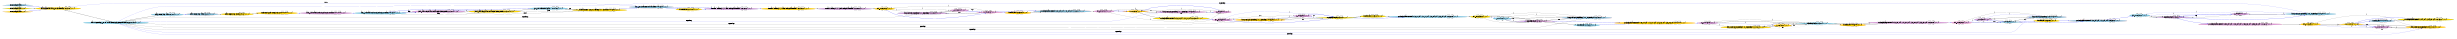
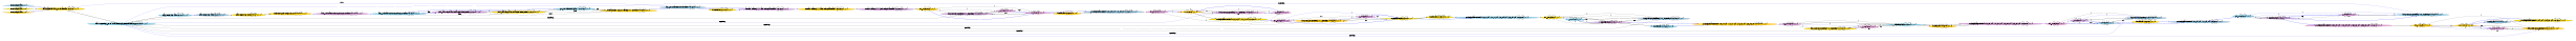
  digraph {
    rankdir=LR
    node [color=gray40 fillcolor=gold shape=ellipse style=filled]
    edge [color=black style=bold]
    n1 [color=teal fillcolor=plum label="driver.process(topic1,expectedKeys(i(,\"X\" + expectedKeys(i()@@@24@@@['1', '1', '1']"]
    n2 [color=brown fillcolor=plum label="i++@@@23@@@['1', '1', '1']"]
    n3 [color=red fillcolor=plum label="i < 2@@@22@@@['1', '1', '1']" shape=diamond]
    n4 [color=teal fillcolor=skyblue label="i++@@@41@@@['1', '1', '1']"]
    n5 [color=red fillcolor=skyblue label="driver.process(topic2,expectedKeys(i(,\"YY\" + expectedKeys(i()@@@42@@@['1', '1', '1']"]
    n6 [fillcolor=plum label="i < expectedKeys.length@@@40@@@['1', '1', '1']" shape=diamond]
    n7 [color=teal fillcolor=skyblue label="driver.flushState()@@@46@@@['0', '1', '0']"]
    n8 [color=red label="proc.checkAndClearProcessResult(\"0:(X0+YY0<-null)\",\"1:(X1+YY1<-null)\",\"2:(X2+YY2<-null)\",\"3:(X3+YY3<-null)\")@@@44@@@['1', '1', '1']"]
    n9 [color=teal label="proc.checkAndClearProcessResult(\"0:(X0+Y0<-null)\",\"1:(X1+Y1<-null)\")@@@32@@@['1', '1', '1']"]
    n10 [color=brown fillcolor=plum label="int i = 0@@@33@@@['1', '1', '1']"]
    n11 [color=red label="driver.process(topic1,expectedKeys(i(,\"X\" + expectedKeys(i()@@@36@@@['1', '1', '1']"]
    n12 [fillcolor=plum label="i++@@@35@@@['1', '1', '1']"]
    n13 [color=teal label="i < expectedKeys.length@@@34@@@['1', '1', '1']" shape=diamond]
    n14 [label="driver.process(topic1,expectedKeys(i(,\"X\" + expectedKeys(i()@@@48@@@['1', '1', '1']"]
-   n15 [color=red label="i++@@@47@@@['1', '1', '1']"]
+   n15 [color=red fillcolor=plum label="i++@@@47@@@['1', '1', '1']"]
    n16 [color=teal fillcolor=skyblue label="i < expectedKeys.length@@@46@@@['1', '1', '1']" shape=diamond]
    n17 [color=red fillcolor=skyblue label="driver = new KStreamTestDriver(builder,stateDir)@@@16@@@['1', '1', '1']"]
    n18 [color=teal fillcolor=plum label="assertFalse(((KTableImpl<?,?,?>)table1).sendingOldValueEnabled())@@@18@@@['1', '1', '1']"]
    n19 [label="driver.setTime(0L)@@@17@@@['1', '0', '1']"]
    n20 [color=brown label="assertFalse(((KTableImpl<?,?,?>)table2).sendingOldValueEnabled())@@@19@@@['1', '1', '1']"]
    n21 [color=teal fillcolor=plum label="assertFalse(((KTableImpl<?,?,?>)joined).sendingOldValueEnabled())@@@20@@@['1', '1', '1']"]
    n22 [color=brown label="int i = 0@@@21@@@['1', '1', '1']"]
    n23 [color=teal label="driver.flushState()@@@39@@@['0', '1', '0']"]
    n24 [fillcolor=skyblue label="proc.checkAndClearProcessResult(\"0:(X0+Y0<-null)\",\"1:(X1+Y1<-null)\",\"2:(X2+null<-null)\",\"3:(X3+null<-null)\")@@@38@@@['1', '1', '1']"]
    n25 [fillcolor=plum label="proc.checkAndClearProcessResult(\"0:(X0+YY0<-null)\",\"1:(X1+YY1<-null)\",\"2:(X2+YY2<-null)\",\"3:(X3+YY3<-null)\")@@@50@@@['1', '1', '1']"]
    n26 [color=red label="driver.flushState()@@@53@@@['0', '1', '0']"]
    n27 [color=red fillcolor=plum label="int i = 0@@@51@@@['1', '1', '1']"]
    n28 [color=brown fillcolor=plum label="proc.checkAndClearProcessResult(\"0:(XX0+null<-null)\",\"1:(XX1+null<-null)\",\"2:(XX2+YY2<-null)\",\"3:(XX3+YY3<-null)\")@@@62@@@['1', '1', '1']"]
    n29 [color=red label="int i = 1@@@69@@@['1', '1', '0']"]
    n30 [color=brown fillcolor=plum label="int i = 0@@@27@@@['1', '1', '1']"]
    n31 [color=red label="i < 2@@@28@@@['1', '1', '1']" shape=diamond]
    n32 [fillcolor=plum label="driver.process(topic2,expectedKeys(i(,\"Y\" + expectedKeys(i()@@@30@@@['1', '1', '1']"]
    n33 [color=brown fillcolor=plum label="i++@@@29@@@['1', '1', '1']"]
    n34 [color=teal fillcolor=plum label="i < expectedKeys.length@@@58@@@['1', '1', '1']" shape=diamond]
    n35 [color=teal fillcolor=plum label="i++@@@59@@@['1', '1', '1']"]
    n36 [fillcolor=skyblue label="driver.process(topic1,expectedKeys(i(,\"XX\" + expectedKeys(i()@@@60@@@['1', '1', '1']"]
    n37 [fillcolor=skyblue label="testNotSendingOldValue['0', '0', '1']" shape=diamond]
    n38 [label="final KStreamBuilder builder = new KStreamBuilder()@@@3@@@['1', '1', '1']"]
    n39 [color=teal fillcolor=skyblue label="final int(( expectedKeys = new int((((edu.fdu.CPPDG.tinypdg.pe.ExpressionInfo@b26888@@@4@@@['1', '1', '1']"]
    n40 [fillcolor=plum label="int i = 0@@@45@@@['1', '1', '1']"]
    n41 [fillcolor=plum label="joined = table1.outerJoin(table2,MockValueJoiner.STRING_JOINER)@@@13@@@['1', '1', '0']"]
    n42 [fillcolor=skyblue label="proc = new MockProcessorSupplier<>()@@@14@@@['1', '1', '1']"]
    n43 [label="joined = table1.leftJoin(table2,MockValueJoiner.STRING_JOINER)@@@13@@@['0', '0', '1']"]
    n44 [label="builder.addProcessor(\"proc\",proc,((KTableImpl<?,?,?>)joined).name)@@@15@@@['1', '1', '1']"]
    n45 [color=brown label="i < 3@@@70@@@['1', '1', '0']" shape=diamond]
    n46 [fillcolor=plum label="i++@@@71@@@['1', '1', '0']"]
    n47 [color=red label="driver.process(topic1,expectedKeys(i(,null)@@@72@@@['1', '1', '0']"]
    n48 [color=teal label="proc.checkAndClearProcessResult(\"1:(null<-null)\",\"2:(null+YY2<-null)\")@@@75@@@['1', '1', '0']"]
    n49 [color=red fillcolor=skyblue label="driver.flushState()@@@74@@@['0', '1', '0']"]
    n50 [color=teal fillcolor=plum label="i++@@@53@@@['1', '1', '1']"]
    n51 [color=brown fillcolor=skyblue label="i < 2@@@52@@@['1', '1', '1']" shape=diamond]
    n52 [color=red fillcolor=skyblue label="driver.process(topic2,expectedKeys(i(,null)@@@54@@@['1', '1', '1']"]
    n53 [color=red fillcolor=skyblue label="proc.checkAndClearProcessResult(\"0:(X0+null<-null)\",\"1:(X1+null<-null)\")@@@56@@@['1', '1', '1']"]
    n54 [label="driver.flushState()@@@60@@@['0', '1', '0']"]
    n55 [fillcolor=plum label="table1 = builder.table(intSerde,stringSerde,topic1,storeName1)@@@11@@@['1', '1', '1']"]
    n56 [color=teal fillcolor=skyblue label="table2 = builder.table(intSerde,stringSerde,topic2,storeName2)@@@12@@@['1', '1', '1']"]
    n57 [color=red label="driver.flushState()@@@25@@@['0', '1', '0']"]
    n58 [color=red fillcolor=skyblue label="proc.checkAndClearProcessResult(\"0:(X0+null<-null)\",\"1:(X1+null<-null)\")@@@26@@@['1', '1', '1']"]
    n59 [color=brown label="MockProcessorSupplier<Integer,String> proc@@@10@@@['1', '1', '1']"]
    n60 [color=teal label="testNotSendingOldValue['1', '0', '0']" shape=diamond]
    n61 [color=teal label="int i = 0@@@39@@@['1', '1', '1']"]
    n62 [fillcolor=skyblue label="KTable<Integer,String> table1@@@7@@@['1', '1', '1']"]
    n63 [color=red fillcolor=skyblue label="KTable<Integer,String> table2@@@8@@@['1', '1', '1']"]
    n64 [color=teal fillcolor=skyblue label="int i = 0@@@57@@@['1', '1', '1']"]
    n65 [color=brown label="testNotSendingOldValue['0', '1', '0']" shape=diamond]
    n66 [label="KTable<Integer,String> joined@@@9@@@['1', '1', '1']"]
    n1 -> n2
    n2 -> n1 [label=i style=solid]
    n2 -> n3 [color=blue label=i style=solid]
    n2 -> n3 [color=blue]
    n3 -> n1 [color=blue label=true style=dotted]
    n3 -> n1
    n3 -> n2 [label=true style=dotted]
    n3 -> n57 [color=blue]
    n3 -> n58 [color=blue]
    n4 -> n5 [label=i style=solid]
    n4 -> n6 [color=blue label=i style=solid]
    n4 -> n6
    n5 -> n4
    n6 -> n4 [color=blue label=true style=dotted]
    n6 -> n5 [color=blue label=true style=dotted]
    n6 -> n5
    n6 -> n7
    n6 -> n8 [color=blue]
    n7 -> n8 [color=blue]
    n8 -> n40 [color=blue]
    n9 -> n10 [color=blue]
    n10 -> n11 [color=blue label=i style=solid]
    n10 -> n12 [label=proc style=solid]
    n10 -> n13 [color=blue label=i style=solid]
    n10 -> n13 [color=blue]
    n11 -> n12
    n12 -> n11 [color=blue label=i style=solid]
    n12 -> n13 [color=blue label=i style=solid]
    n12 -> n13 [color=blue]
    n13 -> n11
    n13 -> n11 [label=true style=dotted]
    n13 -> n12 [color=blue label=true style=dotted]
    n13 -> n23
    n13 -> n24 [color=blue]
    n14 -> n15
    n15 -> n14 [color=blue label=i style=solid]
    n15 -> n16 [label=i style=solid]
    n15 -> n16
    n16 -> n14 [label=true style=dotted]
    n16 -> n14
    n16 -> n15 [label=true style=dotted]
    n16 -> n25
    n16 -> n26
    n17 -> n18 [color=blue]
    n17 -> n19 [color=blue]
    n18 -> n20 [color=blue]
    n19 -> n18 [color=blue]
    n20 -> n21
    n21 -> n22
    n22 -> n1 [label=i style=solid]
    n22 -> n2 [label=i style=solid]
    n22 -> n3 [label=i style=solid]
    n22 -> n3 [color=blue]
    n23 -> n24
    n24 -> n61
    n25 -> n27 [color=blue]
    n26 -> n25
    n27 -> n50 [color=blue label=i style=solid]
    n27 -> n51 [label=i style=solid]
    n27 -> n51 [color=blue]
    n27 -> n52 [label=i style=solid]
    n28 -> n29
    n29 -> n45
    n29 -> n45 [label=i style=solid]
    n29 -> n46 [color=blue label=i style=solid]
    n29 -> n47 [label=i style=solid]
    n30 -> n31 [color=blue label=i style=solid]
    n30 -> n31 [color=blue]
    n30 -> n32 [label=i style=solid]
    n30 -> n33 [label=i style=solid]
    n31 -> n9
    n31 -> n32
    n31 -> n32 [label=true style=dotted]
    n31 -> n33 [label=true style=dotted]
    n32 -> n33 [color=blue]
    n33 -> n31 [color=blue]
    n33 -> n31 [label=i style=solid]
    n33 -> n32 [label=i style=solid]
    n34 -> n28 [color=blue]
    n34 -> n35 [color=blue label=true style=dotted]
    n34 -> n36 [label=true style=dotted]
    n34 -> n36 [color=blue]
    n35 -> n34 [label=i style=solid]
    n35 -> n34 [color=blue]
    n35 -> n36 [color=blue label=i style=solid]
    n36 -> n35
    n37 -> n38 [color=blue]
    n38 -> n17 [color=blue label=builder style=solid]
    n38 -> n39
    n39 -> n1 [label=expectedKeys style=solid]
    n39 -> n5 [label=expectedKeys style=solid]
    n39 -> n11 [label=expectedKeys style=solid]
    n39 -> n14 [label=expectedKeys style=solid]
    n39 -> n32 [color=blue label=expectedKeys style=solid]
    n39 -> n36 [color=blue label=expectedKeys style=solid]
    n39 -> n47 [color=blue label=expectedKeys style=solid]
    n39 -> n52 [color=blue label=expectedKeys style=solid]
    n39 -> n62
    n40 -> n14 [label=i style=solid]
    n40 -> n15 [color=blue label=i style=solid]
    n40 -> n16
    n40 -> n16 [label=i style=solid]
    n41 -> n42 [color=blue]
    n41 -> n43 [label=0 style=dashed]
    n41 -> n44 [label=joined style=solid]
    n42 -> n44 [label=proc style=solid]
    n42 -> n44
    n43 -> n42
    n43 -> n44 [label=joined style=solid]
    n44 -> n17 [color=blue]
    n45 -> n46 [color=blue label=true style=dotted]
    n45 -> n47 [color=blue label=true style=dotted]
    n45 -> n47
    n45 -> n48 [color=blue]
    n45 -> n49 [color=blue]
    n46 -> n45 [color=blue]
    n46 -> n45 [label=i style=solid]
    n46 -> n47 [label=i style=solid]
    n47 -> n46
    n49 -> n48
    n50 -> n51 [label=i style=solid]
    n50 -> n51 [color=blue]
    n50 -> n52 [color=blue label=i style=solid]
    n51 -> n50 [color=blue label=true style=dotted]
    n51 -> n52 [label=true style=dotted]
    n51 -> n52
    n51 -> n53 [color=blue]
    n51 -> n54 [color=blue]
    n52 -> n50
    n53 -> n64 [color=blue]
    n54 -> n53 [color=blue]
    n55 -> n56 [color=blue]
    n56 -> n41 [label=table2 style=solid]
    n56 -> n41 [color=blue]
    n56 -> n43 [color=blue]
    n56 -> n43 [label=table2 style=solid]
    n57 -> n58
    n58 -> n30
    n59 -> n55 [color=blue]
    n60 -> n38
    n61 -> n4 [color=blue label=i style=solid]
    n61 -> n5 [label=i style=solid]
    n61 -> n6
    n61 -> n6 [label=i style=solid]
    n62 -> n63 [color=blue]
    n63 -> n66
    n64 -> n34 [label=i style=solid]
    n64 -> n34
    n64 -> n35 [color=blue label=i style=solid]
    n64 -> n36 [color=blue label=i style=solid]
    n65 -> n38 [color=blue]
    n66 -> n59
  }
